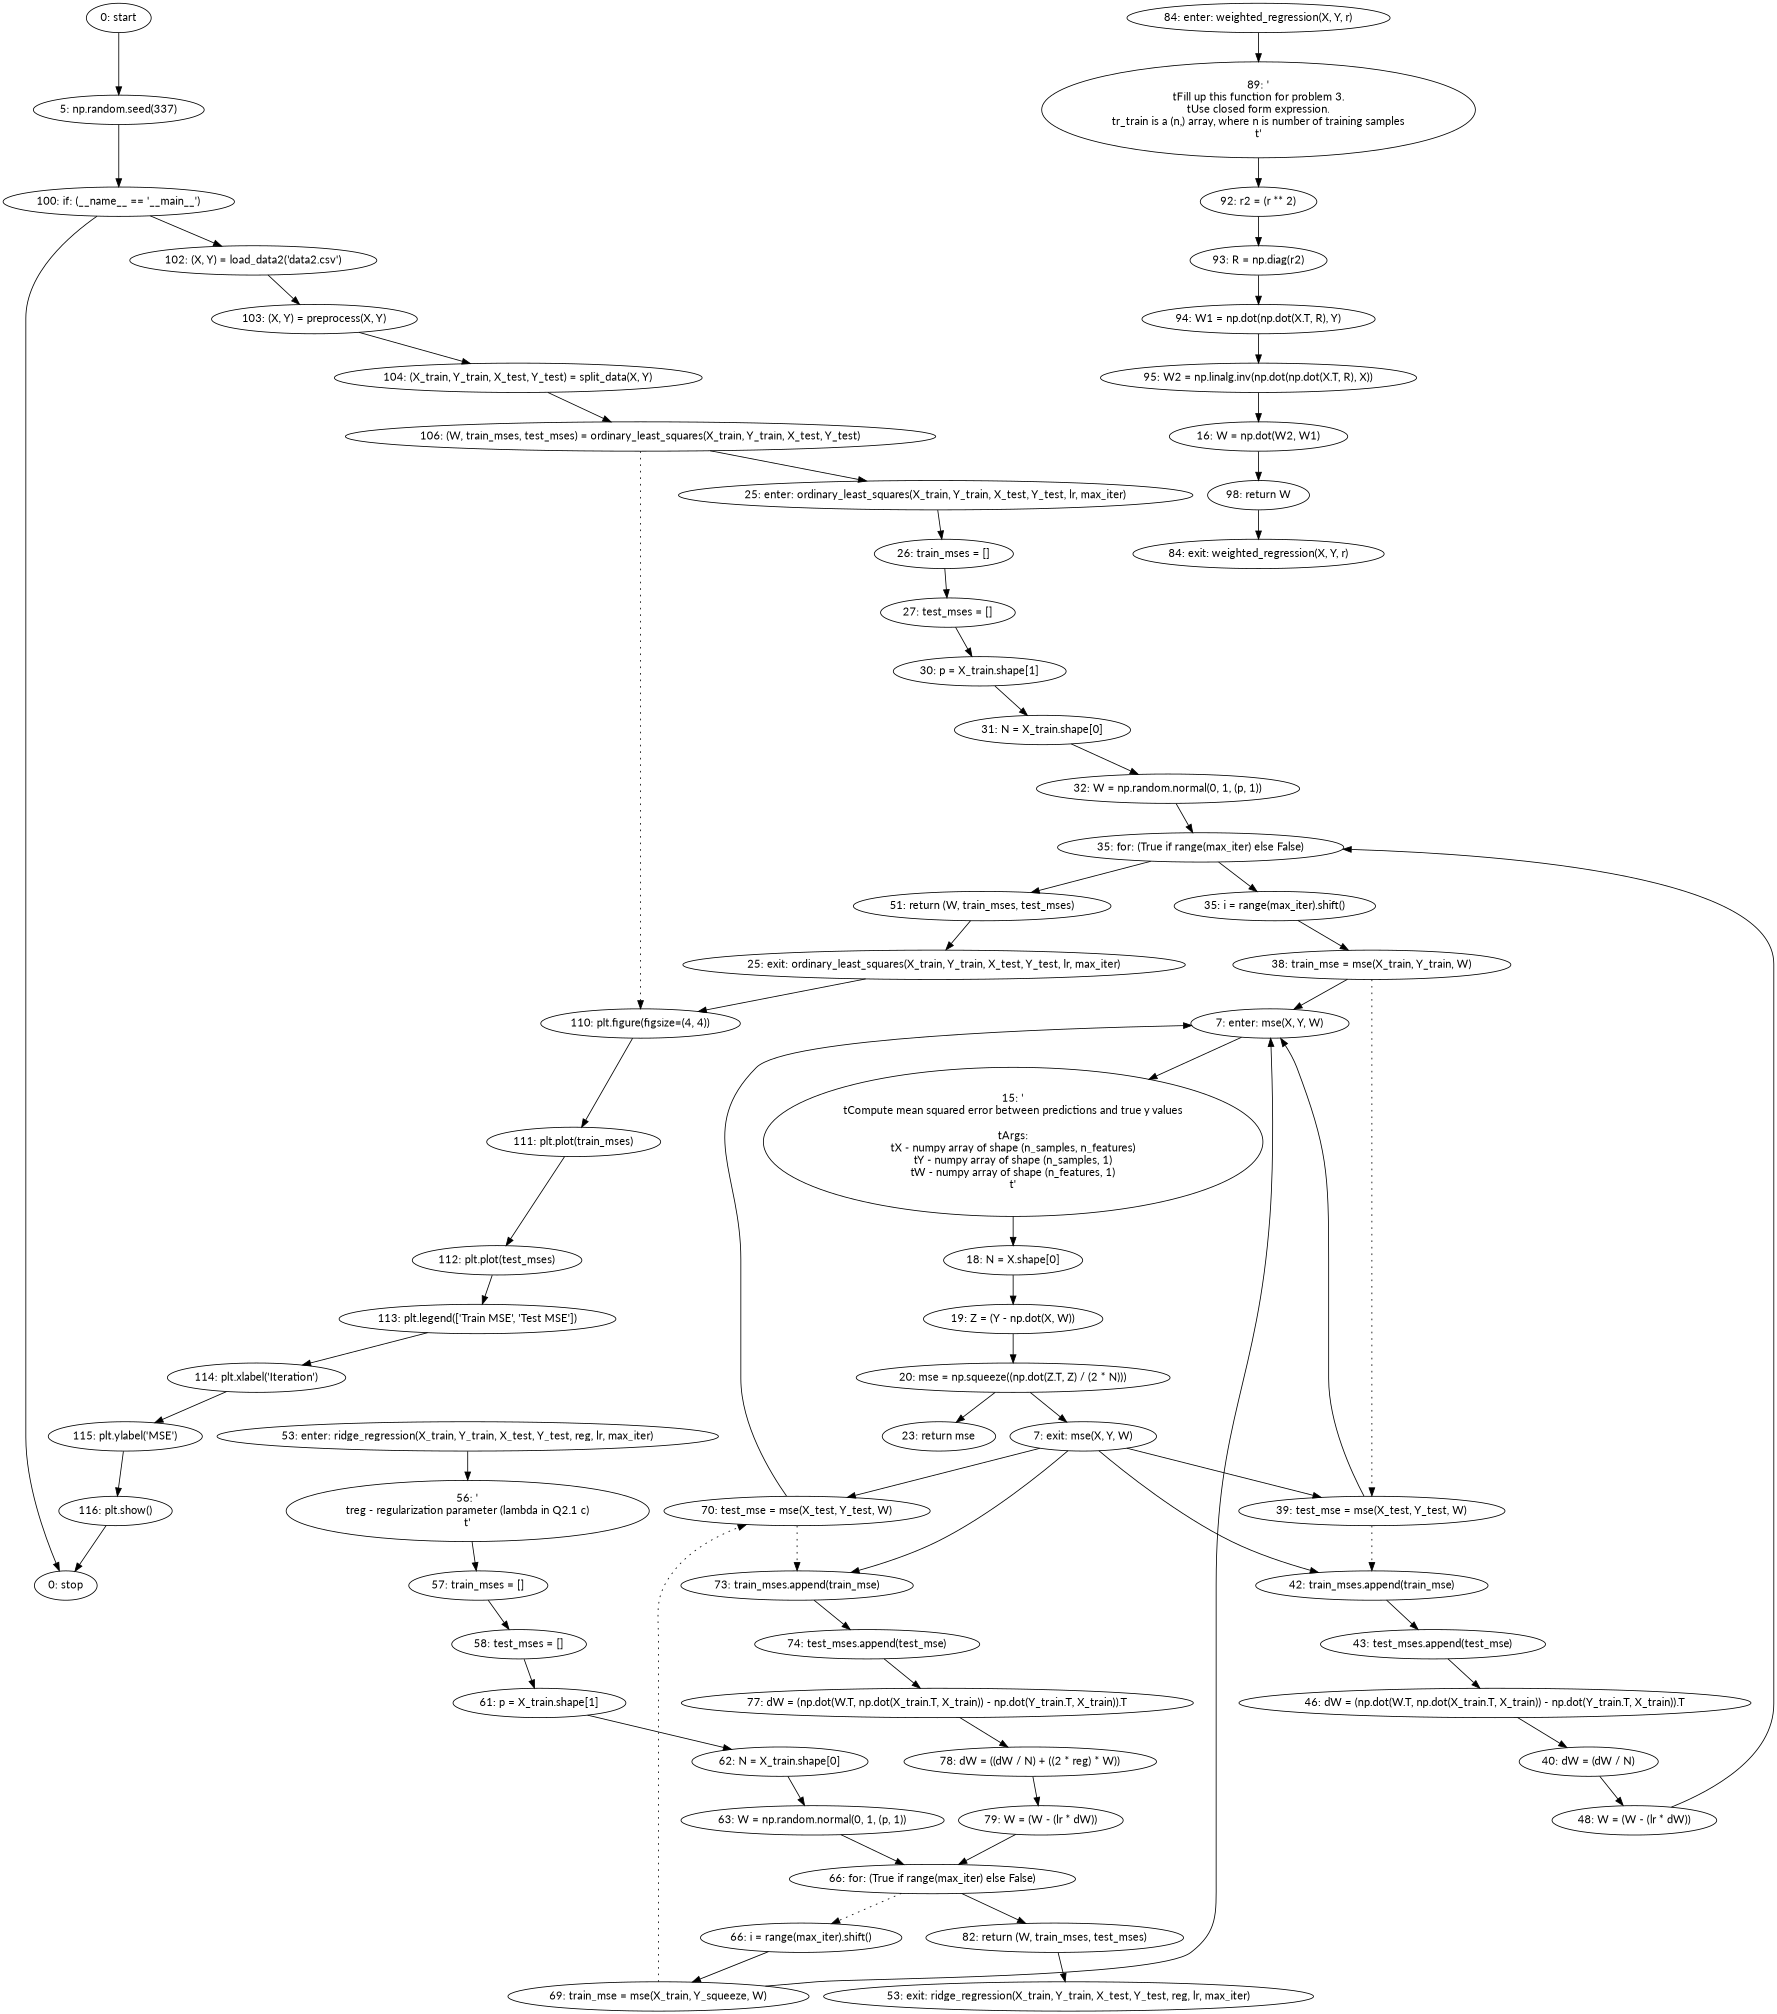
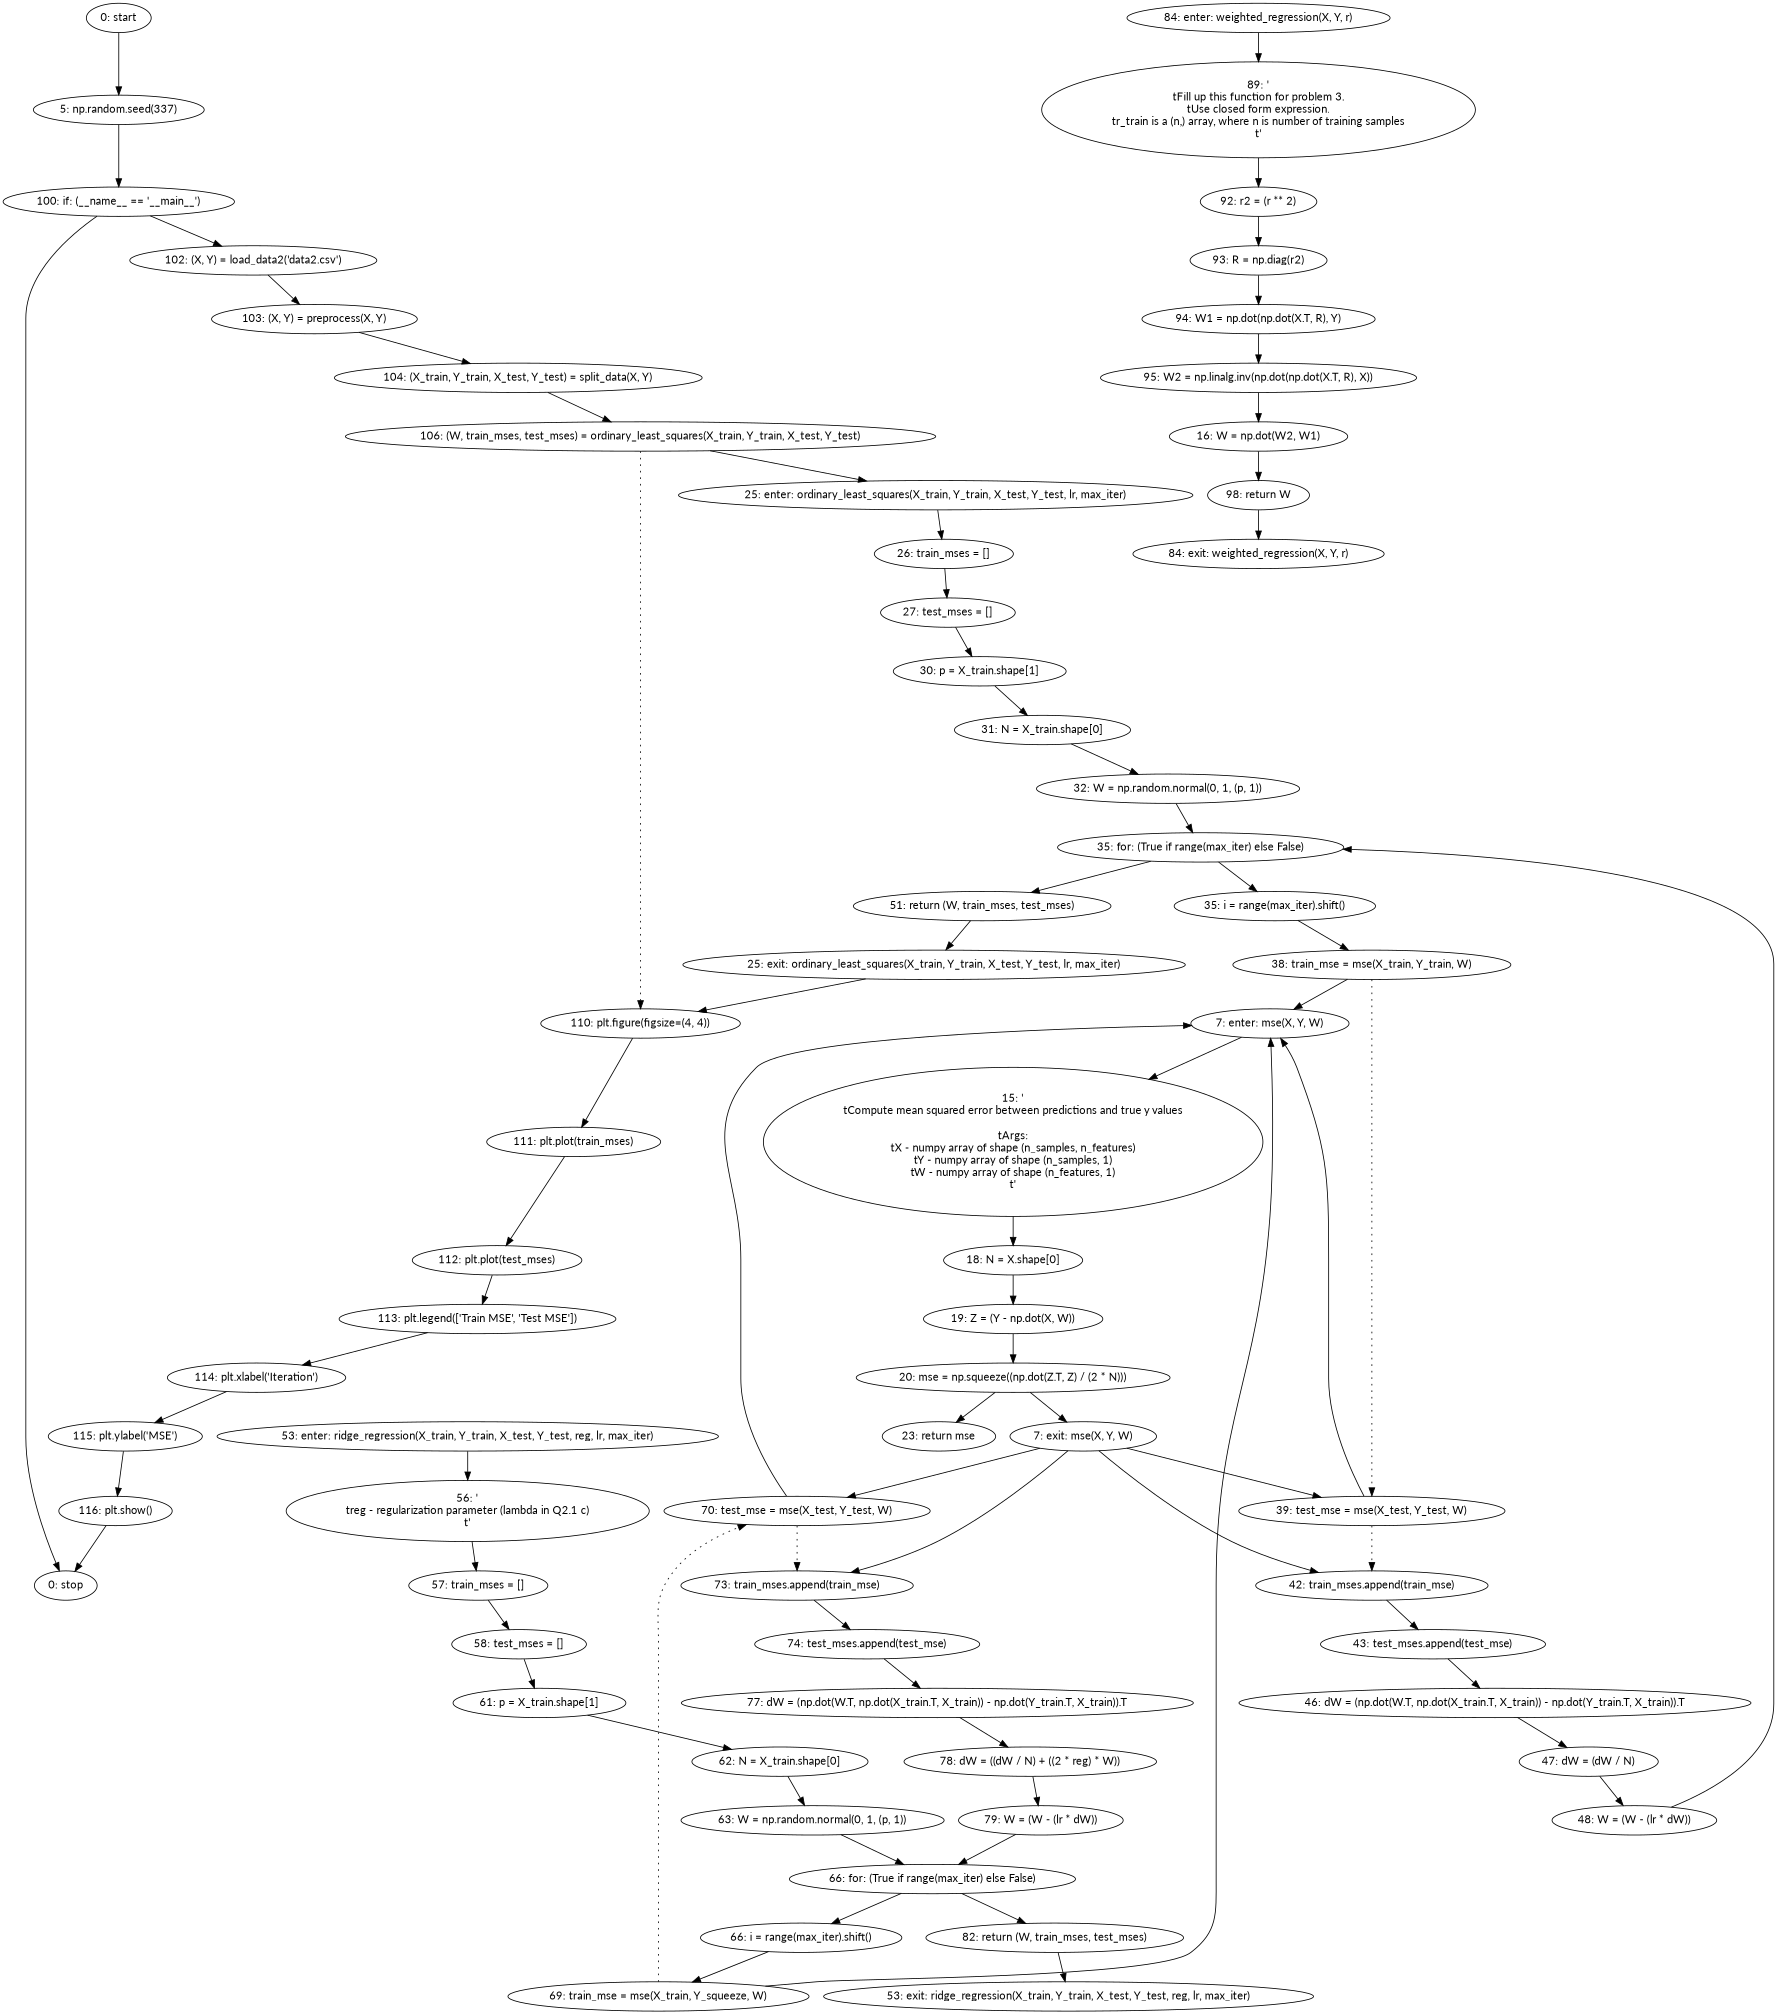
  strict digraph {
    fontname=Lato
    node [fontname=Lato]
    edge [fontname=Lato]
    n1 [label="0: start"]
    n2 [label="5: np.random.seed(337)"]
    n3 [label="100: if: (__name__ == '__main__')"]
    n4 [label="102: (X, Y) = load_data2('data2.csv')"]
    n5 [label="0: stop"]
    n6 [label="103: (X, Y) = preprocess(X, Y)"]
    n7 [label="104: (X_train, Y_train, X_test, Y_test) = split_data(X, Y)"]
    n8 [label="7: enter: mse(X, Y, W)"]
    n9 [label="15: '\n\tCompute mean squared error between predictions and true y values\n\n\tArgs:\n\tX - numpy array of shape (n_samples, n_features)\n\tY - numpy array of shape (n_samples, 1)\n\tW - numpy array of shape (n_features, 1)\n\t'"]
    n10 [label="18: N = X.shape[0]"]
    n11 [label="19: Z = (Y - np.dot(X, W))"]
    n12 [label="20: mse = np.squeeze((np.dot(Z.T, Z) / (2 * N)))"]
    n13 [label="38: train_mse = mse(X_train, Y_train, W)"]
    n14 [label="39: test_mse = mse(X_test, Y_test, W)"]
    n15 [label="42: train_mses.append(train_mse)"]
    n16 [label="43: test_mses.append(test_mse)"]
    n17 [label="46: dW = (np.dot(W.T, np.dot(X_train.T, X_train)) - np.dot(Y_train.T, X_train)).T"]
-   n18 [label="40: dW = (dW / N)"]
+   n18 [label="47: dW = (dW / N)"]
    n19 [label="69: train_mse = mse(X_train, Y_squeeze, W)"]
    n20 [label="70: test_mse = mse(X_test, Y_test, W)"]
    n21 [label="73: train_mses.append(train_mse)"]
    n22 [label="74: test_mses.append(test_mse)"]
    n23 [label="77: dW = (np.dot(W.T, np.dot(X_train.T, X_train)) - np.dot(Y_train.T, X_train)).T"]
    n24 [label="78: dW = ((dW / N) + ((2 * reg) * W))"]
    n25 [label="7: exit: mse(X, Y, W)"]
    n26 [label="23: return mse"]
    n27 [label="25: enter: ordinary_least_squares(X_train, Y_train, X_test, Y_test, lr, max_iter)"]
    n28 [label="26: train_mses = []"]
    n29 [label="27: test_mses = []"]
    n30 [label="30: p = X_train.shape[1]"]
    n31 [label="31: N = X_train.shape[0]"]
    n32 [label="106: (W, train_mses, test_mses) = ordinary_least_squares(X_train, Y_train, X_test, Y_test)"]
    n33 [label="110: plt.figure(figsize=(4, 4))"]
    n34 [label="111: plt.plot(train_mses)"]
    n35 [label="112: plt.plot(test_mses)"]
    n36 [label="113: plt.legend(['Train MSE', 'Test MSE'])"]
    n37 [label="25: exit: ordinary_least_squares(X_train, Y_train, X_test, Y_test, lr, max_iter)"]
    n38 [label="51: return (W, train_mses, test_mses)"]
    n39 [label="32: W = np.random.normal(0, 1, (p, 1))"]
    n40 [label="35: for: (True if range(max_iter) else False)"]
    n41 [label="35: i = range(max_iter).shift()"]
    n42 [label="48: W = (W - (lr * dW))"]
    n43 [label="53: enter: ridge_regression(X_train, Y_train, X_test, Y_test, reg, lr, max_iter)"]
    n44 [label="56: '\n\treg - regularization parameter (lambda in Q2.1 c)\n\t'"]
    n45 [label="57: train_mses = []"]
    n46 [label="58: test_mses = []"]
    n47 [label="61: p = X_train.shape[1]"]
    n48 [label="53: exit: ridge_regression(X_train, Y_train, X_test, Y_test, reg, lr, max_iter)"]
    n49 [label="82: return (W, train_mses, test_mses)"]
    n50 [label="62: N = X_train.shape[0]"]
    n51 [label="63: W = np.random.normal(0, 1, (p, 1))"]
    n52 [label="66: for: (True if range(max_iter) else False)"]
    n53 [label="66: i = range(max_iter).shift()"]
    n54 [label="79: W = (W - (lr * dW))"]
    n55 [label="84: enter: weighted_regression(X, Y, r)"]
    n56 [label="89: '\n\tFill up this function for problem 3.\n\tUse closed form expression.\n\tr_train is a (n,) array, where n is number of training samples\n\t'"]
    n57 [label="92: r2 = (r ** 2)"]
    n58 [label="93: R = np.diag(r2)"]
    n59 [label="94: W1 = np.dot(np.dot(X.T, R), Y)"]
    n60 [label="84: exit: weighted_regression(X, Y, r)"]
    n61 [label="98: return W"]
    n62 [label="95: W2 = np.linalg.inv(np.dot(np.dot(X.T, R), X))"]
    n63 [label="16: W = np.dot(W2, W1)"]
    n64 [label="114: plt.xlabel('Iteration')"]
    n65 [label="115: plt.ylabel('MSE')"]
    n66 [label="116: plt.show()"]
    n1 -> n2
    n2 -> n3
    n3 -> n4
    n3 -> n5
    n4 -> n6
    n6 -> n7
    n7 -> n32
    n8 -> n9
    n9 -> n10
    n10 -> n11
    n11 -> n12
    n12 -> n25
    n12 -> n26
    n13 -> n8
    n13 -> n14 [style=dotted weight=100]
    n14 -> n8
    n14 -> n15 [style=dotted weight=100]
    n15 -> n16
    n16 -> n17
    n17 -> n18
    n18 -> n42
    n19 -> n8
    n19 -> n20 [style=dotted weight=100]
    n20 -> n8
    n20 -> n21 [style=dotted weight=100]
    n21 -> n22
    n22 -> n23
    n23 -> n24
    n24 -> n54
    n25 -> n14
    n25 -> n15
    n25 -> n20
    n25 -> n21
    n27 -> n28
    n28 -> n29
    n29 -> n30
    n30 -> n31
    n31 -> n39
    n32 -> n27
    n32 -> n33 [style=dotted weight=100]
    n33 -> n34
    n34 -> n35
    n35 -> n36
    n36 -> n64
    n37 -> n33
    n38 -> n37
    n39 -> n40
    n40 -> n38
    n40 -> n41
    n41 -> n13
    n42 -> n40
    n43 -> n44
    n44 -> n45
    n45 -> n46
    n46 -> n47
    n47 -> n50
    n49 -> n48
    n50 -> n51
    n51 -> n52
    n52 -> n49
-   n52 -> n53 [style=dotted]
+   n52 -> n53
    n53 -> n19
    n54 -> n52
    n55 -> n56
    n56 -> n57
    n57 -> n58
    n58 -> n59
    n59 -> n62
    n61 -> n60
    n62 -> n63
    n63 -> n61
    n64 -> n65
    n65 -> n66
    n66 -> n5
  }
